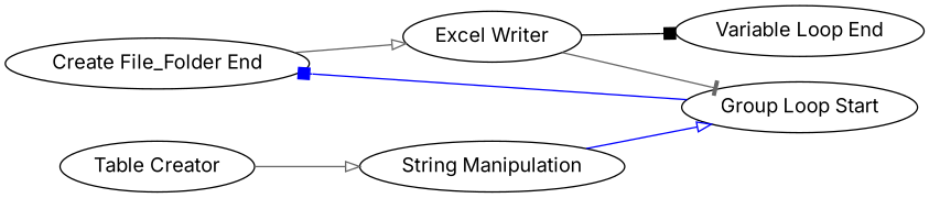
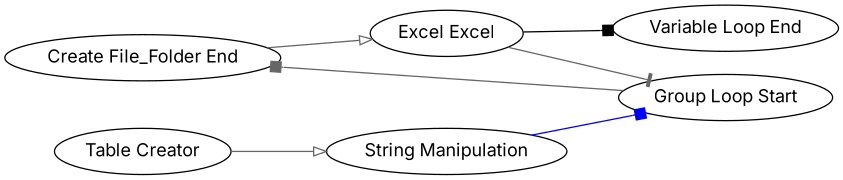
  digraph {
    fontname=Inter
    rankdir=LR
    node [fontname=Inter]
    edge [arrowhead=onormal color=gray40 fontname=Inter]
    n1 [label="Create File_Folder End"]
-   n2 [label="Excel Writer"]
+   n2 [label="Excel Excel"]
    n3 [label="Variable Loop End"]
    n4 [label="Group Loop Start"]
    n5 [label="String Manipulation"]
    n6 [label="Table Creator"]
    n1 -> n2
    n2 -> n3 [arrowhead=box color=black]
    n2 -> n4 [arrowhead=tee]
-   n4 -> n1 [arrowhead=box color=blue]
-   n5 -> n4 [color=blue]
+   n4 -> n1 [arrowhead=box]
+   n5 -> n4 [arrowhead=box color=blue]
    n6 -> n5
  }
